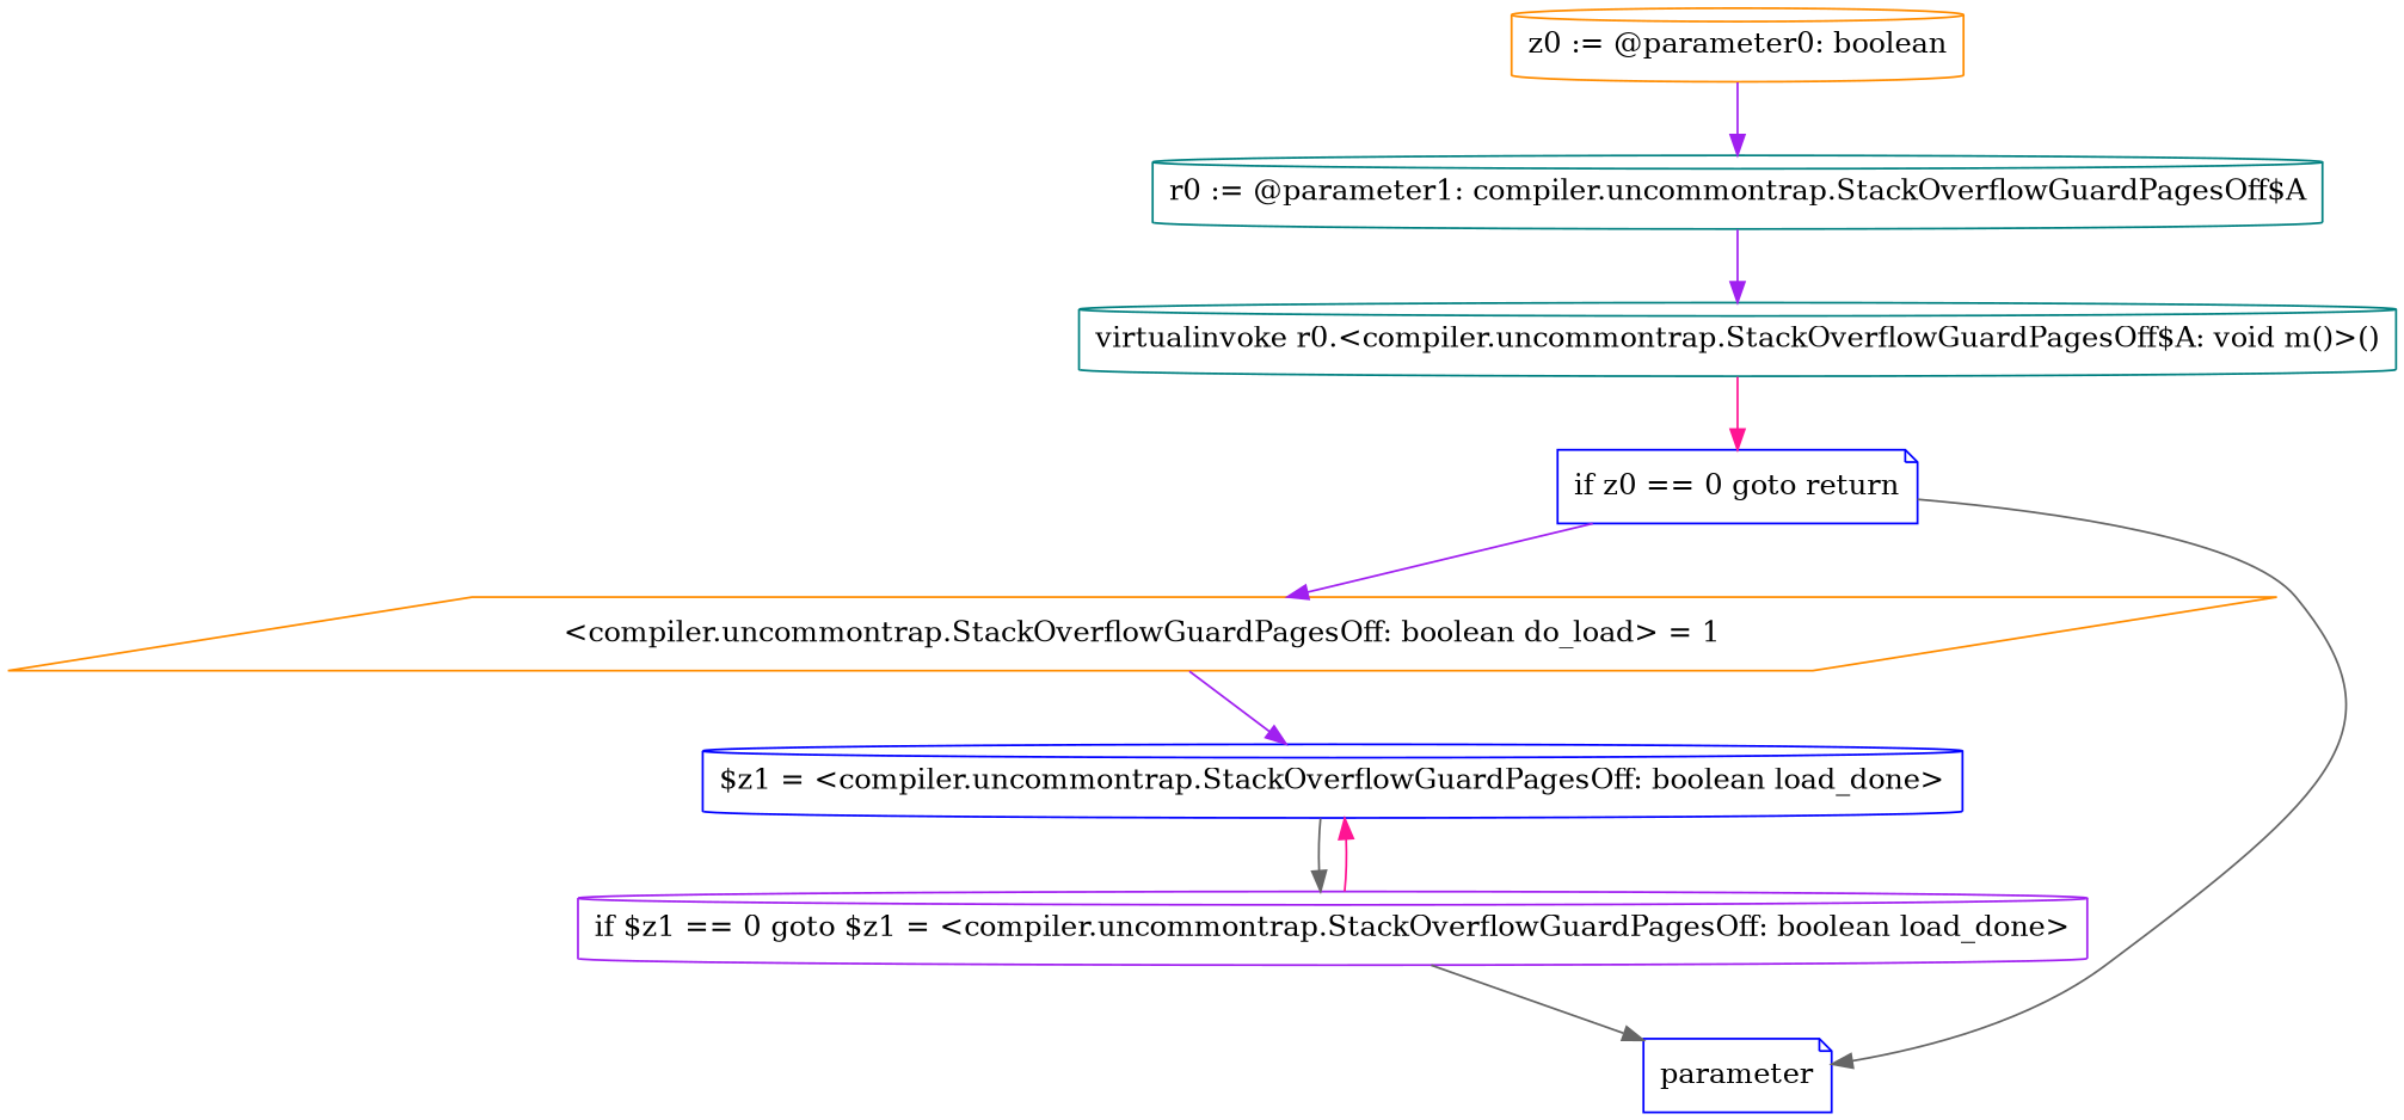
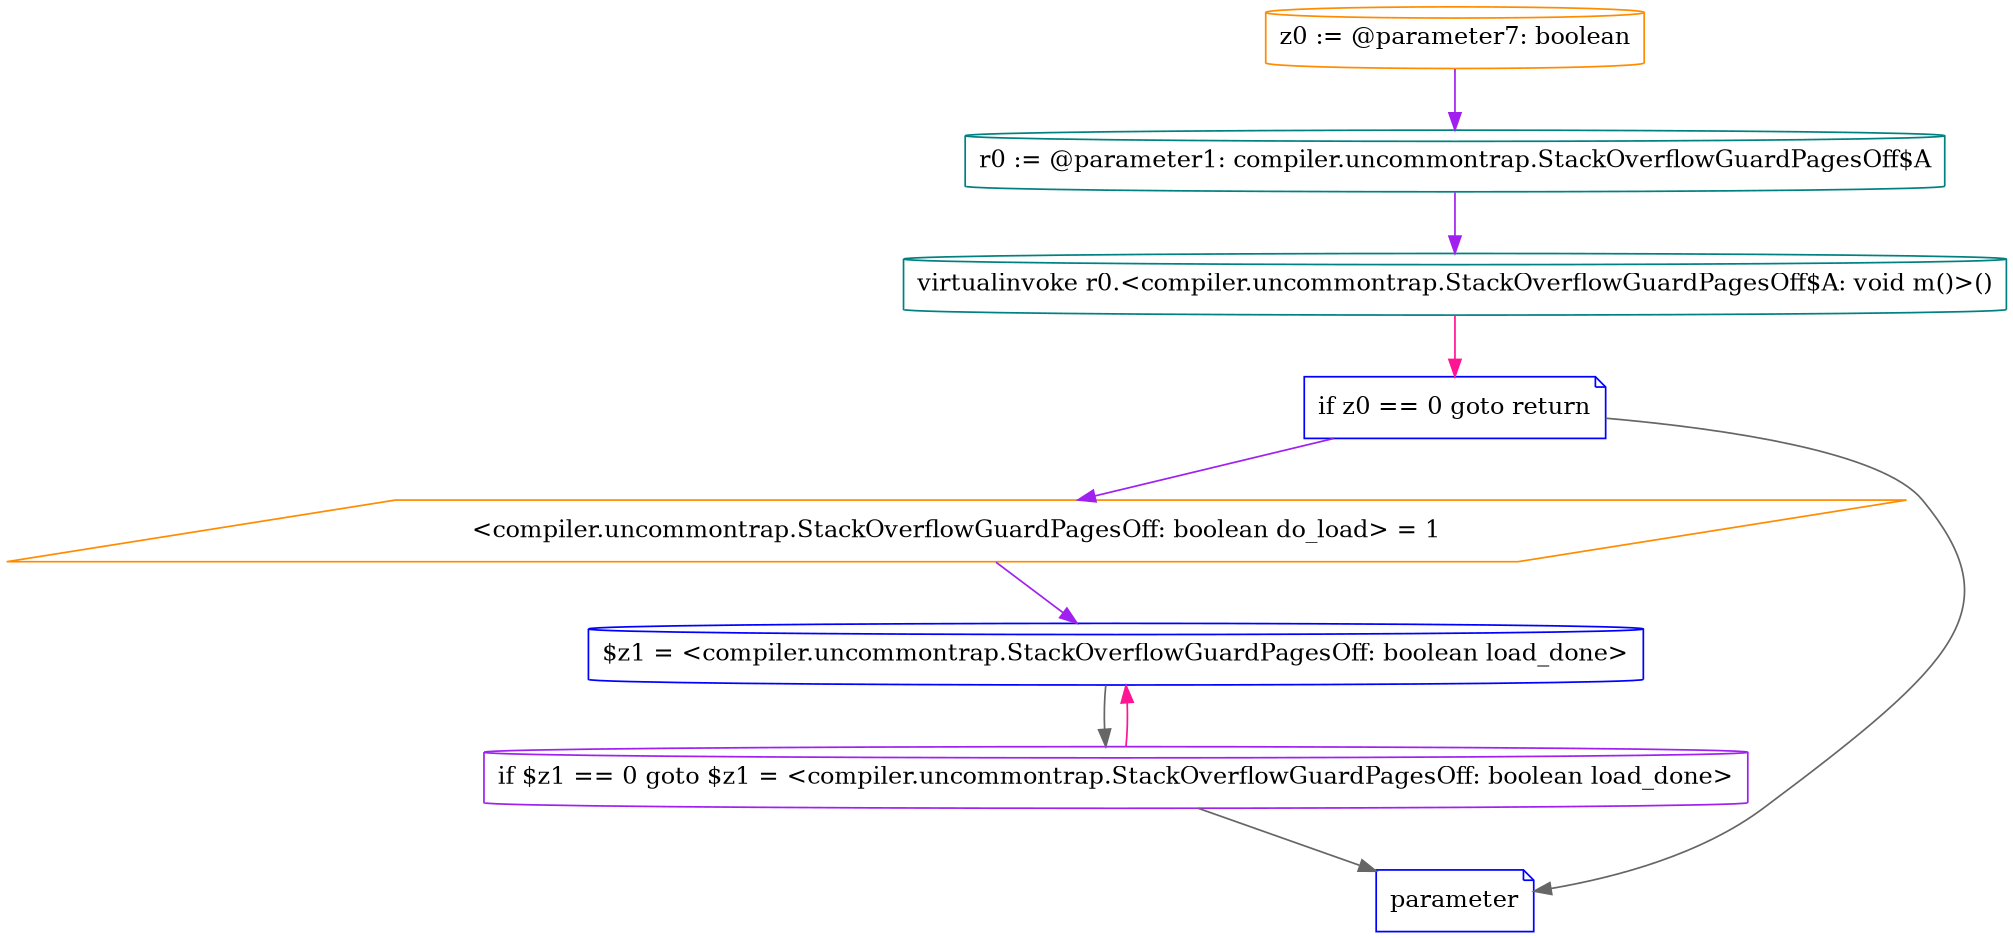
  digraph {
    node [color=blue shape=cylinder]
    edge [color=purple]
-   "z0 := @parameter0: boolean" [color=darkorange]
+   "z0 := @parameter0: boolean" [color=darkorange label="z0 := @parameter7: boolean"]
    "r0 := @parameter1: compiler.uncommontrap.StackOverflowGuardPagesOff$A" [color=teal]
    "virtualinvoke r0.<compiler.uncommontrap.StackOverflowGuardPagesOff$A: void m()>()" [color=teal]
    "if z0 == 0 goto return" [shape=note]
    "<compiler.uncommontrap.StackOverflowGuardPagesOff: boolean do_load> = 1" [color=darkorange shape=parallelogram]
    n6 [label=parameter shape=note]
    "$z1 = <compiler.uncommontrap.StackOverflowGuardPagesOff: boolean load_done>"
    "if $z1 == 0 goto $z1 = <compiler.uncommontrap.StackOverflowGuardPagesOff: boolean load_done>" [color=purple]
    "z0 := @parameter0: boolean" -> "r0 := @parameter1: compiler.uncommontrap.StackOverflowGuardPagesOff$A"
    "r0 := @parameter1: compiler.uncommontrap.StackOverflowGuardPagesOff$A" -> "virtualinvoke r0.<compiler.uncommontrap.StackOverflowGuardPagesOff$A: void m()>()"
    "virtualinvoke r0.<compiler.uncommontrap.StackOverflowGuardPagesOff$A: void m()>()" -> "if z0 == 0 goto return" [color=deeppink]
    "if z0 == 0 goto return" -> "<compiler.uncommontrap.StackOverflowGuardPagesOff: boolean do_load> = 1"
    "if z0 == 0 goto return" -> n6 [color=gray40]
    "<compiler.uncommontrap.StackOverflowGuardPagesOff: boolean do_load> = 1" -> "$z1 = <compiler.uncommontrap.StackOverflowGuardPagesOff: boolean load_done>"
    "$z1 = <compiler.uncommontrap.StackOverflowGuardPagesOff: boolean load_done>" -> "if $z1 == 0 goto $z1 = <compiler.uncommontrap.StackOverflowGuardPagesOff: boolean load_done>" [color=gray40]
    "if $z1 == 0 goto $z1 = <compiler.uncommontrap.StackOverflowGuardPagesOff: boolean load_done>" -> n6 [color=gray40]
    "if $z1 == 0 goto $z1 = <compiler.uncommontrap.StackOverflowGuardPagesOff: boolean load_done>" -> "$z1 = <compiler.uncommontrap.StackOverflowGuardPagesOff: boolean load_done>" [color=deeppink]
  }
